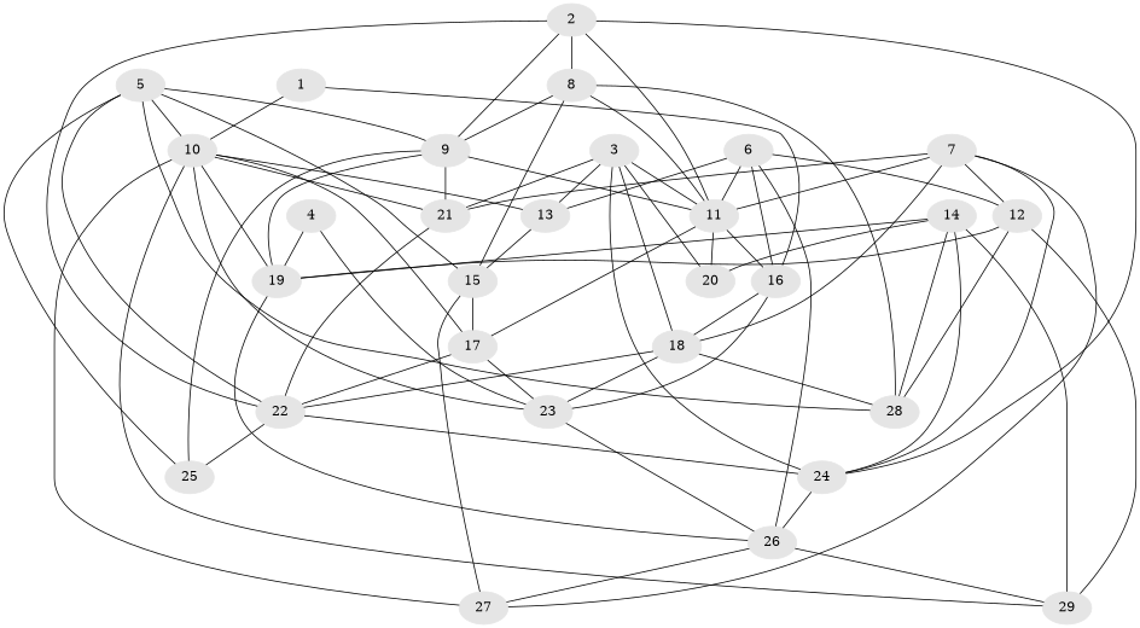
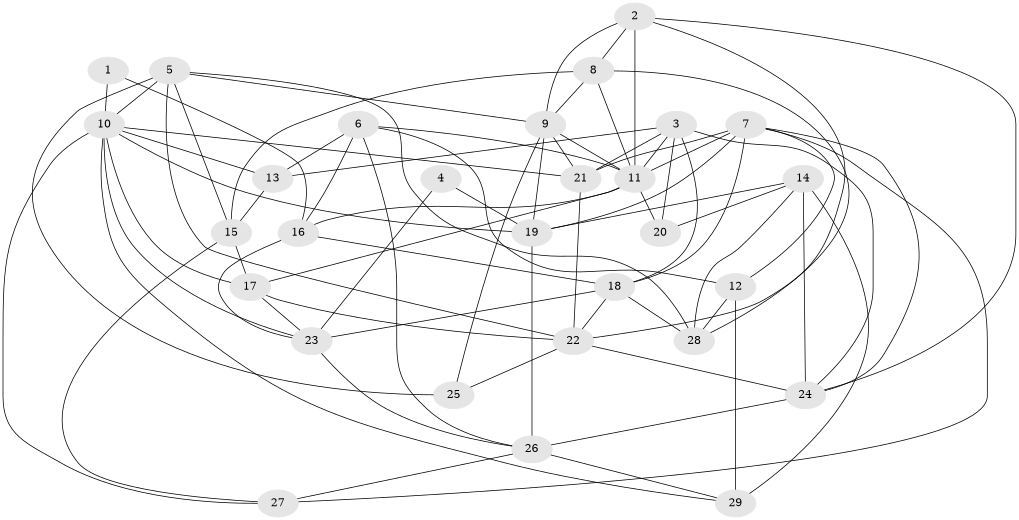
  graph {
    node [color=gray90 style=filled]
    edge [weight=1.0]
    1
    10
    16
    13
    21
    19
    23
    27
    17
    29
    18
    2
    8
    9
    11
    22
    24
    15
    28
    25
    20
    26
    3
    4
    5
    6
    12
    7
    14
    1 -- 10
    1 -- 16
    10 -- 13
    10 -- 21
    10 -- 19
    10 -- 23
    10 -- 27
    10 -- 17
    10 -- 29
    16 -- 23
    16 -- 18
    13 -- 15
    21 -- 22
    19 -- 26
    23 -- 26
    17 -- 23
    17 -- 22
    18 -- 23
    18 -- 22
    18 -- 28
    2 -- 8
    2 -- 9
    2 -- 11
    2 -- 22
    2 -- 24
    8 -- 9
    8 -- 11
    8 -- 15
    8 -- 28
    9 -- 21
    9 -- 19 [weight=2.0]
    9 -- 11
    9 -- 25
    11 -- 16 [weight=2.0]
    11 -- 17
    11 -- 20
    22 -- 24
    22 -- 25
    24 -- 26 [weight=2.0]
    15 -- 27
    15 -- 17
    26 -- 27
    26 -- 29
    3 -- 13
    3 -- 21
    3 -- 18
    3 -- 11 [weight=2.0]
    3 -- 24
    3 -- 20
    4 -- 19
    4 -- 23
    5 -- 10
    5 -- 9
    5 -- 22
    5 -- 15
    5 -- 28
    5 -- 25
    6 -- 16
    6 -- 13
    6 -- 11
    6 -- 26
    6 -- 12 [weight=2.0]
-   12 -- 19
+   7 -- 19
    12 -- 29 [weight=2.0]
    12 -- 28
    7 -- 21
    7 -- 27
    7 -- 18
    7 -- 11 [weight=2.0]
    7 -- 24
    7 -- 12
    14 -- 19
    14 -- 29
    14 -- 24
    14 -- 28
    14 -- 20
  }
